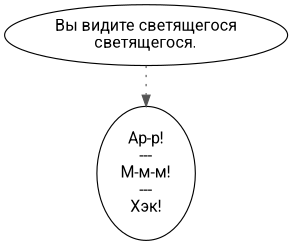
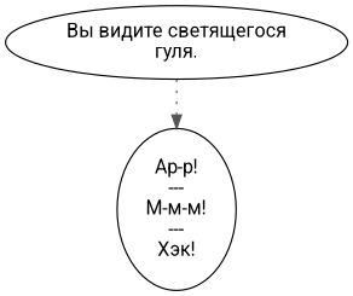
  digraph {
    fontname=Roboto
    node [color="#000000" fillcolor="#FFFFFF" style=filled fontname=Roboto]
-   n1 [label="Вы видите светящегося\nсветящегося."]
+   n1 [label="Вы видите светящегося\nгуля."]
    n2 [label="Ар-р!\n---\nМ-м-м!\n---\nХэк!"]
    n1 -> n2 [color="#555555" style=dotted fontname=Roboto]
  }
